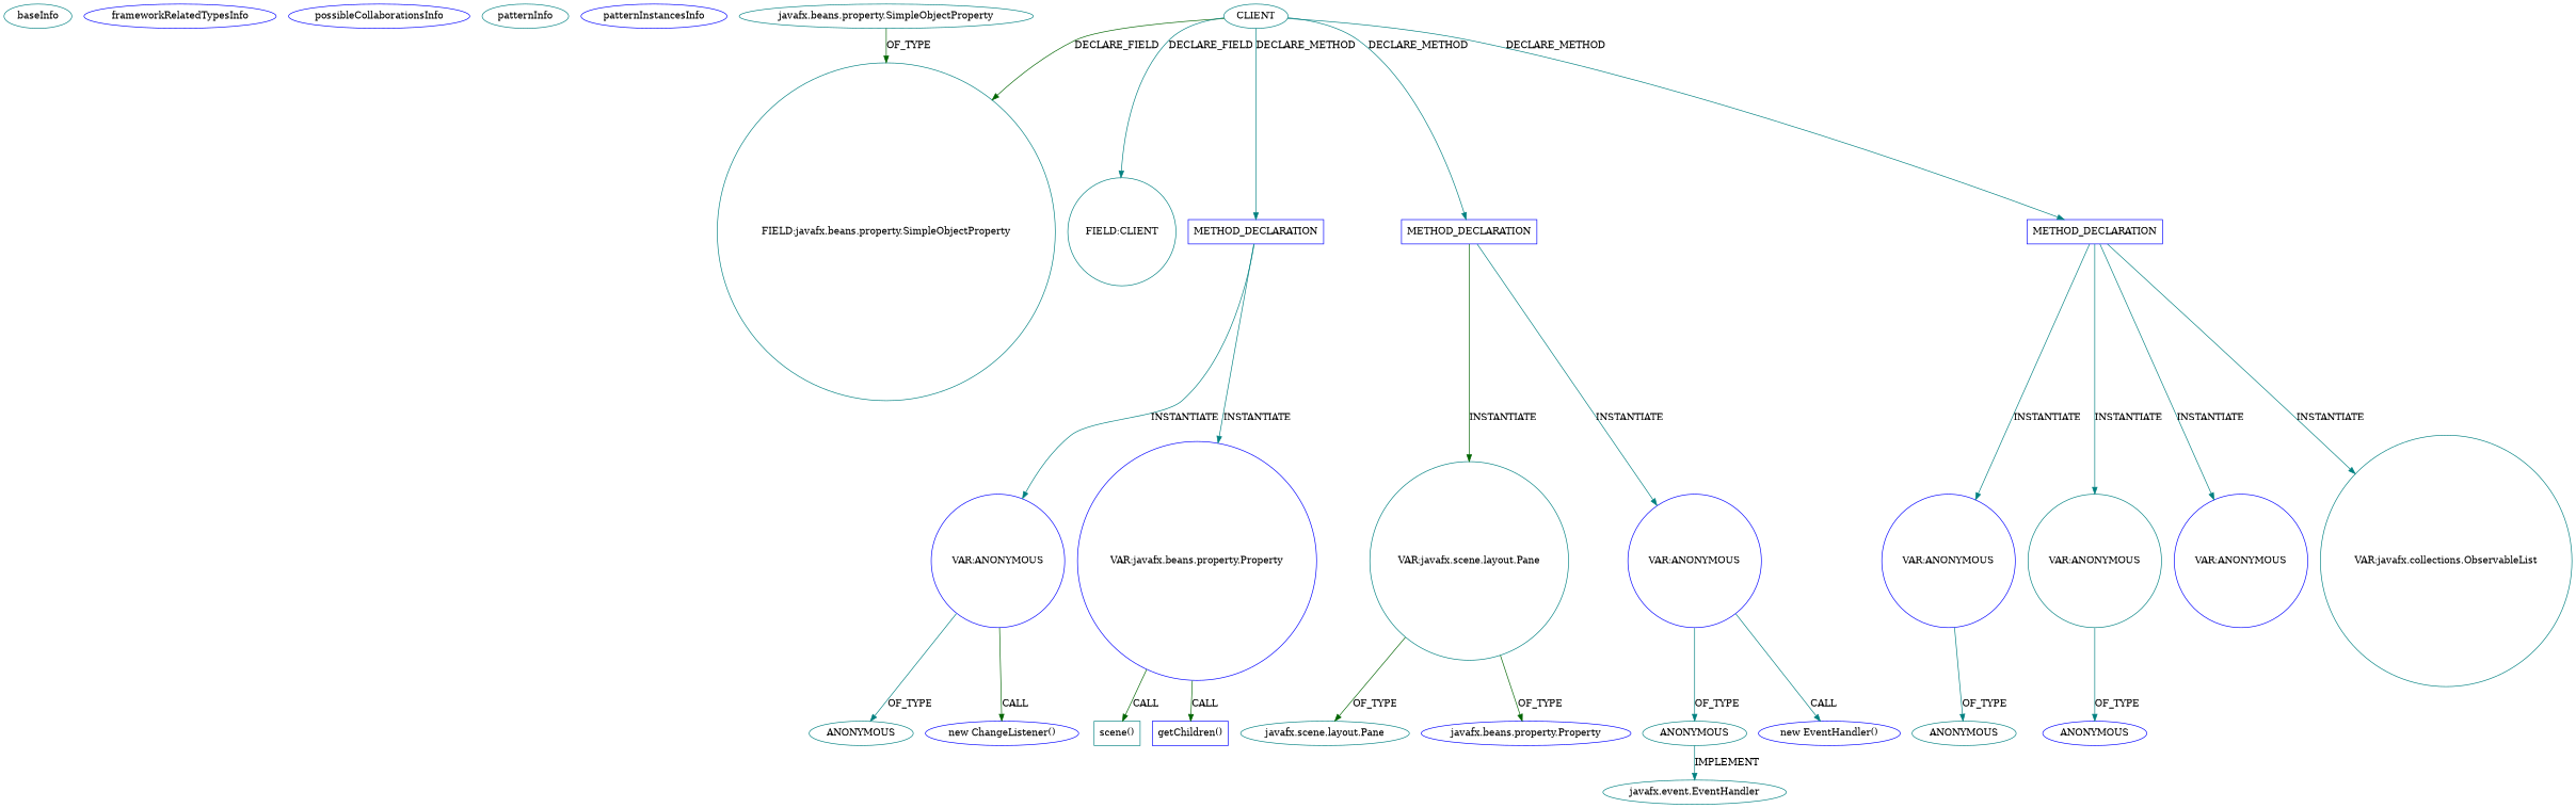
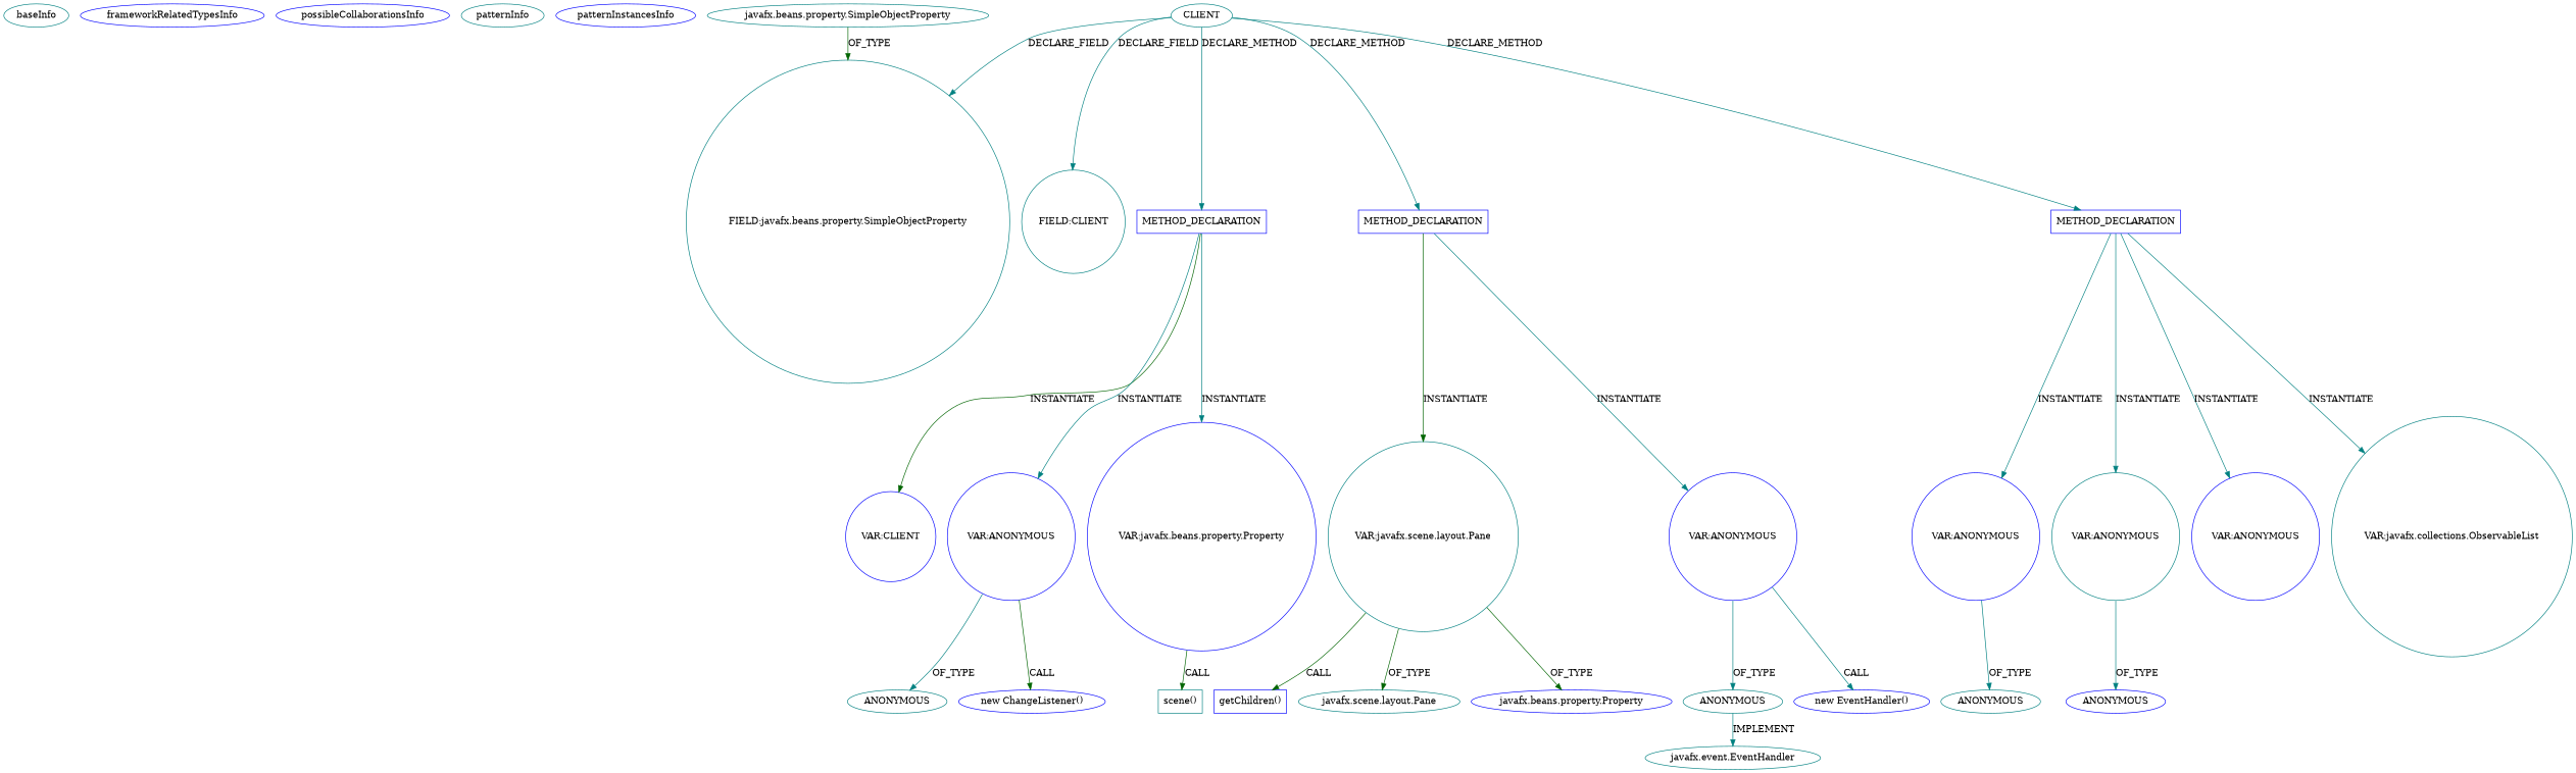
  digraph {
    node [color=blue isFrameworkType=false vertexType=VARIABLE_EXPRESION]
    edge [color=teal]
    baseInfo [category=pattern color=teal graphId=3889 isAnonymous=false possibleRelation=false isFrameworkType="" vertexType=""]
    frameworkRelatedTypesInfo [isFrameworkType="" vertexType=""]
    possibleCollaborationsInfo [isFrameworkType="" vertexType=""]
    patternInfo [color=teal frequency=2.0 patternRootClient=0 isFrameworkType="" vertexType=""]
    patternInstancesInfo [0="SaiPradeepDandem-javafx2-gradient-builder~/SaiPradeepDandem-javafx2-gradient-builder/javafx2-gradient-builder-master/src/main/java/com/javafx/gradientbuilder/application/GradientBuilderApp.java~GradientBuilderApp~1189" 1="UrsKR-fxcalendar~/UrsKR-fxcalendar/fxcalendar-master/src/main/java/com/sai/javafx/calendar/FXCalendar.java~FXCalendar~1522" isFrameworkType="" vertexType=""]
    n6 [color=teal label="FIELD:javafx.beans.property.SimpleObjectProperty" shape=circle vertexType=FIELD_DECLARATION]
    n7 [color=teal label="javafx.beans.property.SimpleObjectProperty" vertexType=FRAMEWORK_CLASS_TYPE]
    n8 [color=teal label=CLIENT vertexType=ROOT_CLIENT_CLASS_DECLARATION]
    n9 [color=teal label="FIELD:CLIENT" shape=circle vertexType=FIELD_DECLARATION]
    n10 [label=METHOD_DECLARATION shape=box vertexType=CLIENT_METHOD_DECLARATION]
    n11 [label=METHOD_DECLARATION shape=box vertexType=CLIENT_METHOD_DECLARATION]
    n12 [label=METHOD_DECLARATION shape=box vertexType=CLIENT_METHOD_DECLARATION]
+   n13 [label="VAR:CLIENT" shape=circle]
    n14 [label="VAR:ANONYMOUS" shape=circle]
    n15 [label="VAR:javafx.beans.property.Property" shape=circle]
    n16 [color=teal label="VAR:javafx.scene.layout.Pane" shape=circle]
    n17 [label="VAR:ANONYMOUS" shape=circle]
    n18 [label="VAR:ANONYMOUS" shape=circle]
    n19 [color=teal label="VAR:ANONYMOUS" shape=circle]
    n20 [label="VAR:ANONYMOUS" shape=circle]
    n21 [color=teal label="VAR:javafx.collections.ObservableList" shape=circle]
    n22 [color=teal label=ANONYMOUS vertexType=REFERENCE_ANONYMOUS_DECLARATION]
    n23 [label="new ChangeListener()" vertexType=CONSTRUCTOR_CALL]
    n24 [color=teal label="scene()" shape=box vertexType=INSIDE_CALL]
    n25 [label="getChildren()" shape=box vertexType=INSIDE_CALL]
    n26 [color=teal label="javafx.scene.layout.Pane" vertexType=FRAMEWORK_CLASS_TYPE]
    n27 [label="javafx.beans.property.Property" vertexType=FRAMEWORK_INTERFACE_TYPE]
    n28 [color=teal label=ANONYMOUS vertexType=REFERENCE_ANONYMOUS_DECLARATION]
    n29 [label="new EventHandler()" vertexType=CONSTRUCTOR_CALL]
    n30 [color=teal label="javafx.event.EventHandler" vertexType=FRAMEWORK_INTERFACE_TYPE]
    n31 [color=teal label=ANONYMOUS vertexType=REFERENCE_ANONYMOUS_DECLARATION]
    n32 [label=ANONYMOUS vertexType=REFERENCE_ANONYMOUS_DECLARATION]
    n7 -> n6 [color=darkgreen label=OF_TYPE]
-   n8 -> n6 [color=darkgreen label=DECLARE_FIELD]
+   n8 -> n6 [label=DECLARE_FIELD]
    n8 -> n9 [label=DECLARE_FIELD]
    n8 -> n10 [label=DECLARE_METHOD]
    n8 -> n11 [label=DECLARE_METHOD]
    n8 -> n12 [label=DECLARE_METHOD]
+   n10 -> n13 [color=darkgreen label=INSTANTIATE]
    n10 -> n14 [label=INSTANTIATE]
    n10 -> n15 [label=INSTANTIATE]
    n11 -> n16 [color=darkgreen label=INSTANTIATE]
    n11 -> n17 [label=INSTANTIATE]
    n12 -> n18 [label=INSTANTIATE]
    n12 -> n19 [label=INSTANTIATE]
    n12 -> n20 [label=INSTANTIATE]
    n12 -> n21 [label=INSTANTIATE]
    n14 -> n22 [label=OF_TYPE]
    n14 -> n23 [color=darkgreen label=CALL]
    n15 -> n24 [color=darkgreen label=CALL]
-   n15 -> n25 [color=darkgreen label=CALL]
+   n16 -> n25 [color=darkgreen label=CALL]
    n16 -> n26 [color=darkgreen label=OF_TYPE]
    n16 -> n27 [color=darkgreen label=OF_TYPE]
    n17 -> n28 [label=OF_TYPE]
    n17 -> n29 [label=CALL]
    n18 -> n31 [label=OF_TYPE]
    n19 -> n32 [label=OF_TYPE]
    n28 -> n30 [label=IMPLEMENT]
  }
